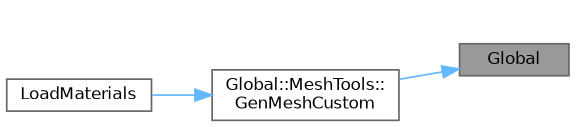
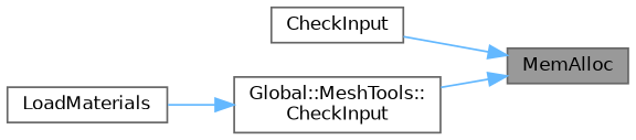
  digraph {
    rankdir=RL
    node [color=grey40 fillcolor=white fontname=Helvetica fontsize=10 shape=box style=filled]
    edge [color=steelblue1 dir=back fontname=Helvetica fontsize=10 labelfontname=Helvetica labelfontsize=10 style=solid]
-   n1 [color=gray40 fillcolor=grey60 fontcolor=black height=0.2 label=Global width=0.4]
-   n3 [height=0.2 label="Global::MeshTools::\lGenMeshCustom" width=0.4]
+   n1 [color=gray40 fillcolor=grey60 fontcolor=black height=0.2 label=MemAlloc width=0.4]
+   n2 [height=0.2 label=CheckInput width=0.4]
+   n3 [height=0.2 label="Global::MeshTools::\lCheckInput" width=0.4]
    n4 [height=0.2 label=LoadMaterials width=0.4]
+   n1 -> n2
    n1 -> n3
    n3 -> n4
  }
